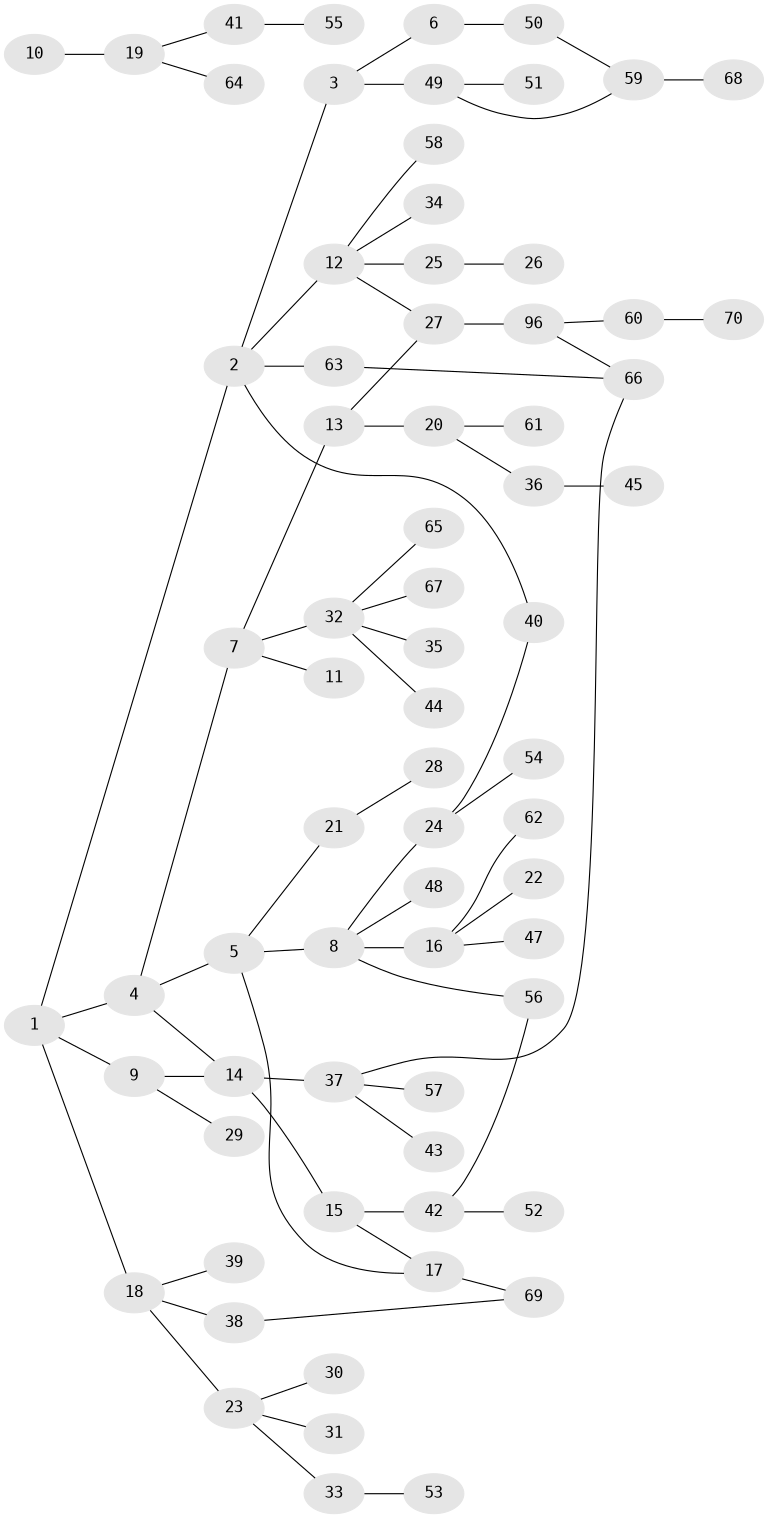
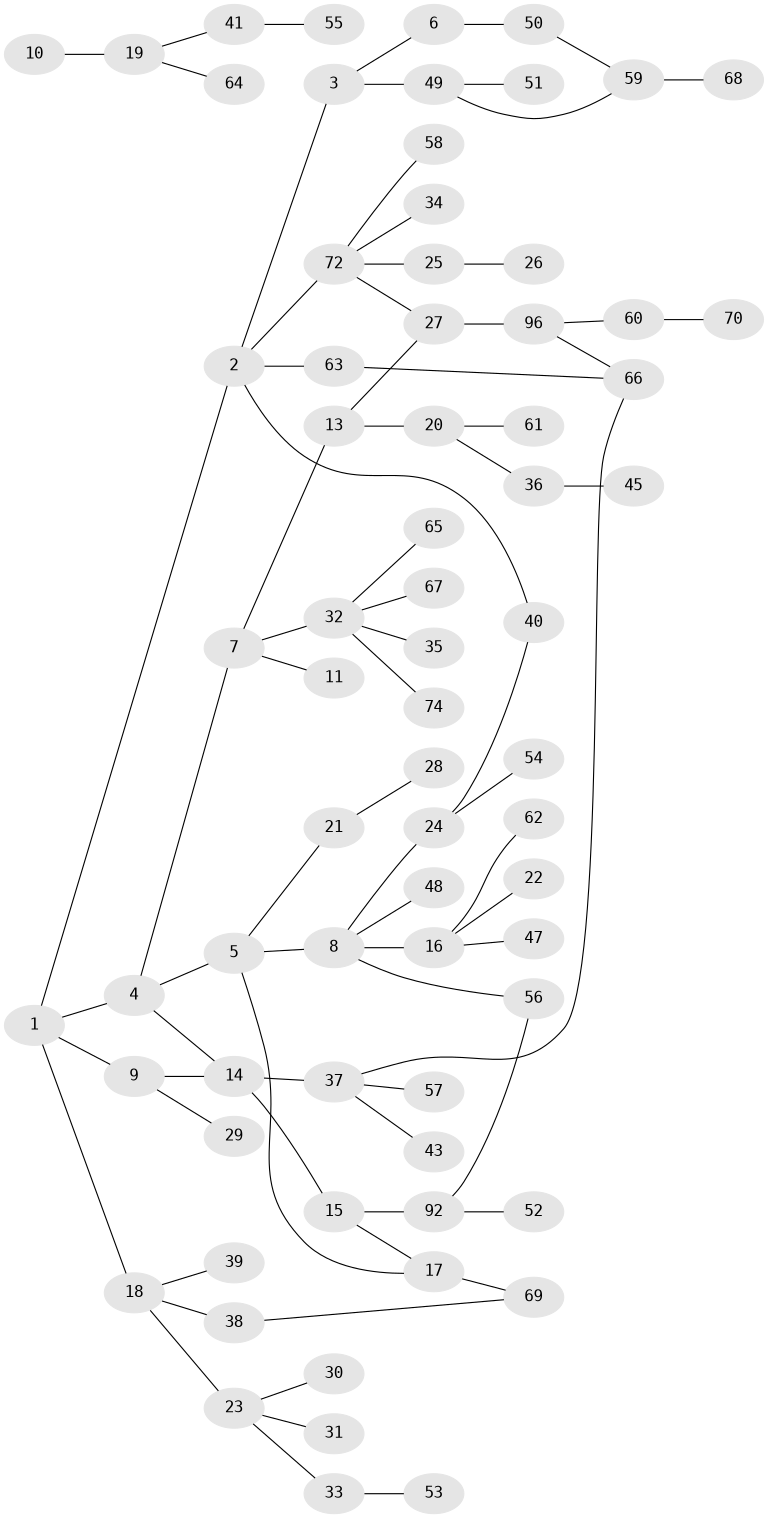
  graph {
    fontname="DejaVu Sans Mono"
    rankdir=LR
    node [color=gray90 fontname="DejaVu Sans Mono" style=filled]
    edge [fontname="DejaVu Sans Mono"]
    1
    2
    4
    9
    18
    3
-   12
+   12 [label=72]
    40
    63
    5
    7
    14
    29
    10
    19
    23
    38
    39
    6
    49
    25
    27
    34
    58
    66
    50
    51
    59
    8
    17
    21
    11
    13
    32
    15
    37
    16
    24
    48
    56
    22
    47
    62
    69
    28
    20
    35
-   44
+   44 [label=74]
    65
    67
    54
    41
    64
    26
    n55 [label=96]
    36
    61
-   42
+   42 [label=92]
    43
    57
    52
    30
    31
    33
    55
    45
    53
    60
    70
    68
    1 -- 2
    1 -- 4
    1 -- 9
    1 -- 18
    2 -- 3
    2 -- 12
    2 -- 40
    2 -- 63
    4 -- 5
    4 -- 7
    4 -- 14
    9 -- 14
    9 -- 29
    18 -- 23
    18 -- 38
    18 -- 39
    3 -- 6
    3 -- 49
    12 -- 25
    12 -- 27
    12 -- 34
    12 -- 58
    63 -- 66
    5 -- 8
    5 -- 17
    5 -- 21
    7 -- 11
    7 -- 13
    7 -- 32
    14 -- 15
    14 -- 37
    10 -- 19
    19 -- 41
    19 -- 64
    23 -- 30
    23 -- 31
    23 -- 33
    38 -- 69
    6 -- 50
    49 -- 51
    49 -- 59
    25 -- 26
    27 -- n55
    50 -- 59
    59 -- 68
    8 -- 16
    8 -- 24
    8 -- 48
    8 -- 56
    17 -- 69
    21 -- 28
    13 -- 27
    13 -- 20
    32 -- 35
    32 -- 44
    32 -- 65
    32 -- 67
    15 -- 17
    15 -- 42
    37 -- 66
    37 -- 43
    37 -- 57
    16 -- 22
    16 -- 47
    16 -- 62
    24 -- 40
    24 -- 54
    20 -- 36
    20 -- 61
    41 -- 55
    n55 -- 66
    n55 -- 60
    36 -- 45
    42 -- 56
    42 -- 52
    33 -- 53
    60 -- 70
  }
